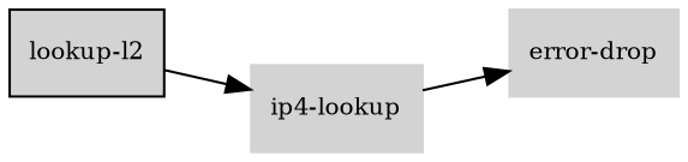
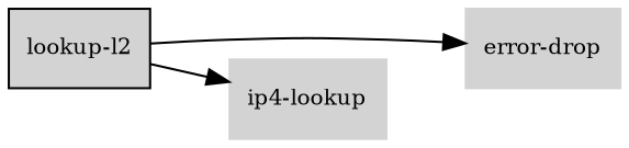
  digraph {
    rankdir=LR
    node [color=lightgray fillcolor=lightgray fontcolor=black fontsize=10 shape=box style=filled]
    edge [fontsize=8]
    n1 [color=black label="lookup-l2"]
    "error-drop"
    "ip4-lookup"
-   "ip4-lookup" -> "error-drop"
+   n1 -> "error-drop"
    n1 -> "ip4-lookup"
  }
